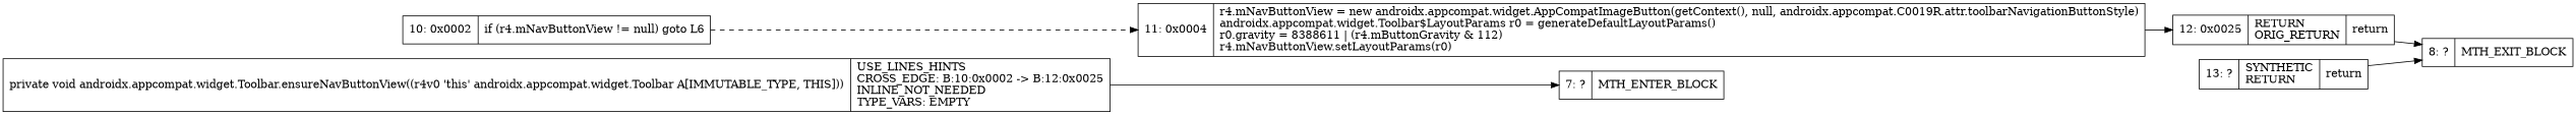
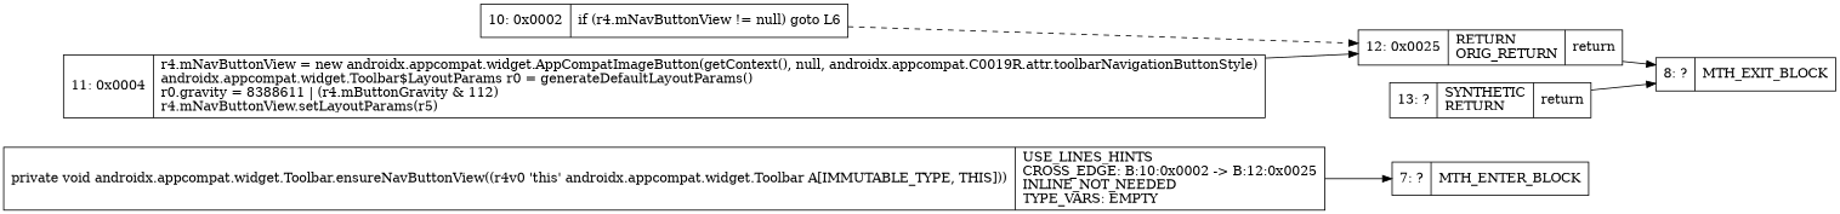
  digraph {
    rankdir=LR
    node [shape=record]
    n1 [label="{7\:\ ?|MTH_ENTER_BLOCK\l}"]
    n2 [label="{10\:\ 0x0002|if (r4.mNavButtonView != null) goto L6\l}"]
-   n3 [label="{11\:\ 0x0004|r4.mNavButtonView = new androidx.appcompat.widget.AppCompatImageButton(getContext(), null, androidx.appcompat.C0019R.attr.toolbarNavigationButtonStyle)\landroidx.appcompat.widget.Toolbar$LayoutParams r0 = generateDefaultLayoutParams()\lr0.gravity = 8388611 \| (r4.mButtonGravity & 112)\lr4.mNavButtonView.setLayoutParams(r0)\l}"]
+   n3 [label="{11\:\ 0x0004|r4.mNavButtonView = new androidx.appcompat.widget.AppCompatImageButton(getContext(), null, androidx.appcompat.C0019R.attr.toolbarNavigationButtonStyle)\landroidx.appcompat.widget.Toolbar$LayoutParams r0 = generateDefaultLayoutParams()\lr0.gravity = 8388611 \| (r4.mButtonGravity & 112)\lr4.mNavButtonView.setLayoutParams(r5)\l}"]
    n4 [label="{12\:\ 0x0025|RETURN\lORIG_RETURN\l|return\l}"]
    n5 [label="{13\:\ ?|SYNTHETIC\lRETURN\l|return\l}"]
    n6 [label="{8\:\ ?|MTH_EXIT_BLOCK\l}"]
    n7 [label="{private void androidx.appcompat.widget.Toolbar.ensureNavButtonView((r4v0 'this' androidx.appcompat.widget.Toolbar A[IMMUTABLE_TYPE, THIS]))  | USE_LINES_HINTS\lCROSS_EDGE: B:10:0x0002 \-\> B:12:0x0025\lINLINE_NOT_NEEDED\lTYPE_VARS: EMPTY\l}"]
-   n2 -> n3 [style=dashed]
+   n2 -> n4 [style=dashed]
    n3 -> n4
    n4 -> n6
    n5 -> n6
    n7 -> n1
  }
